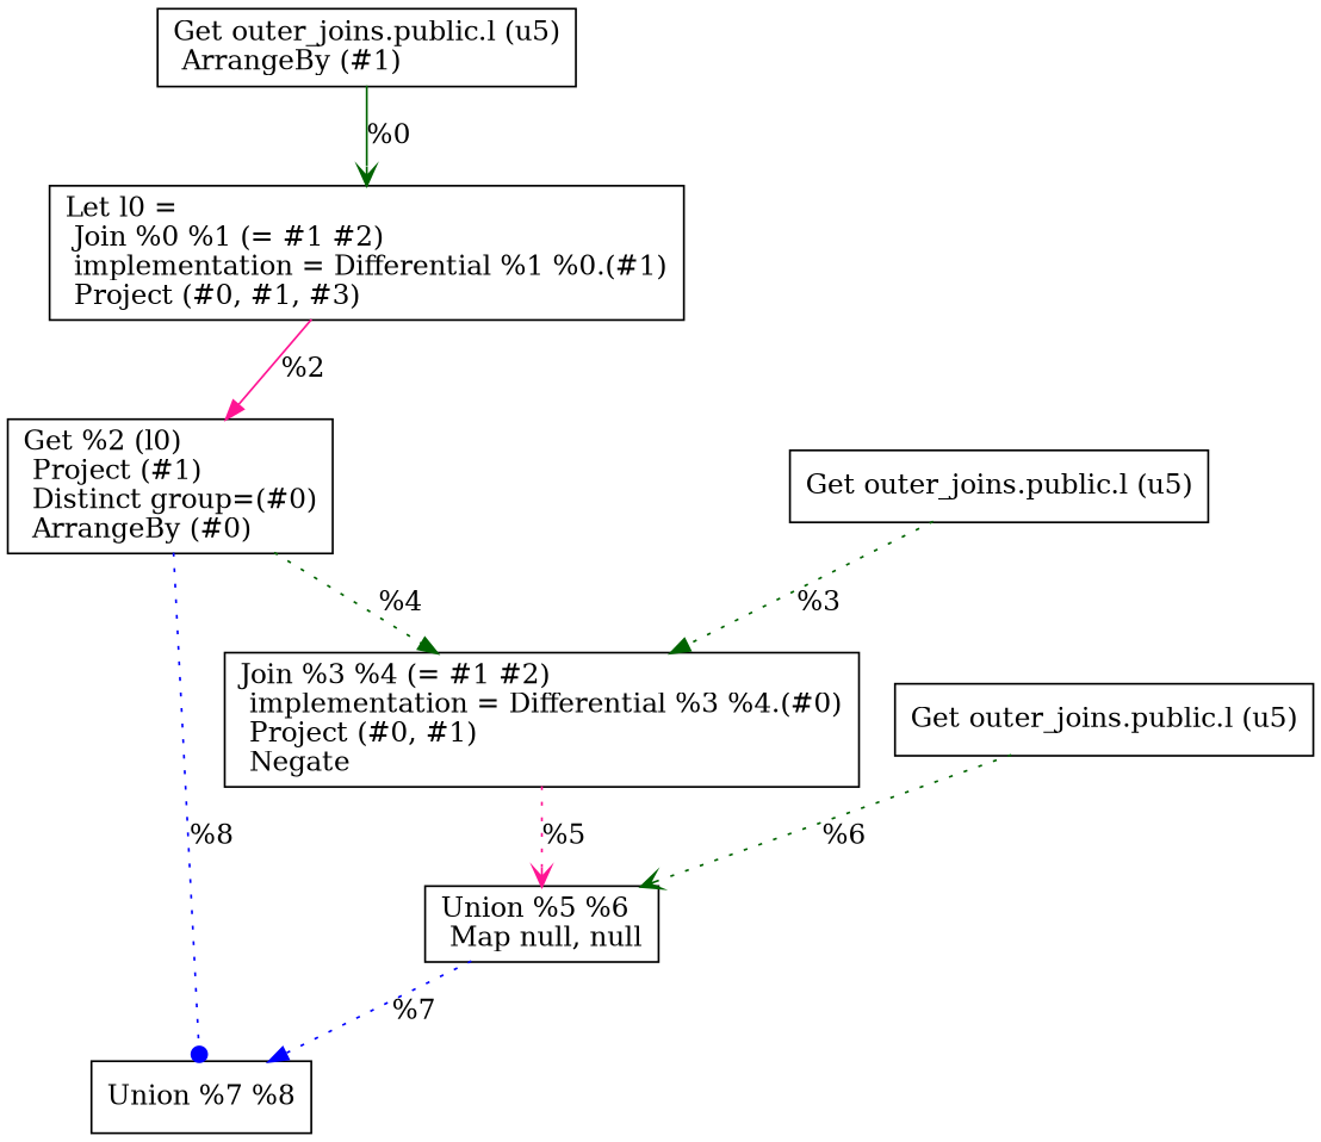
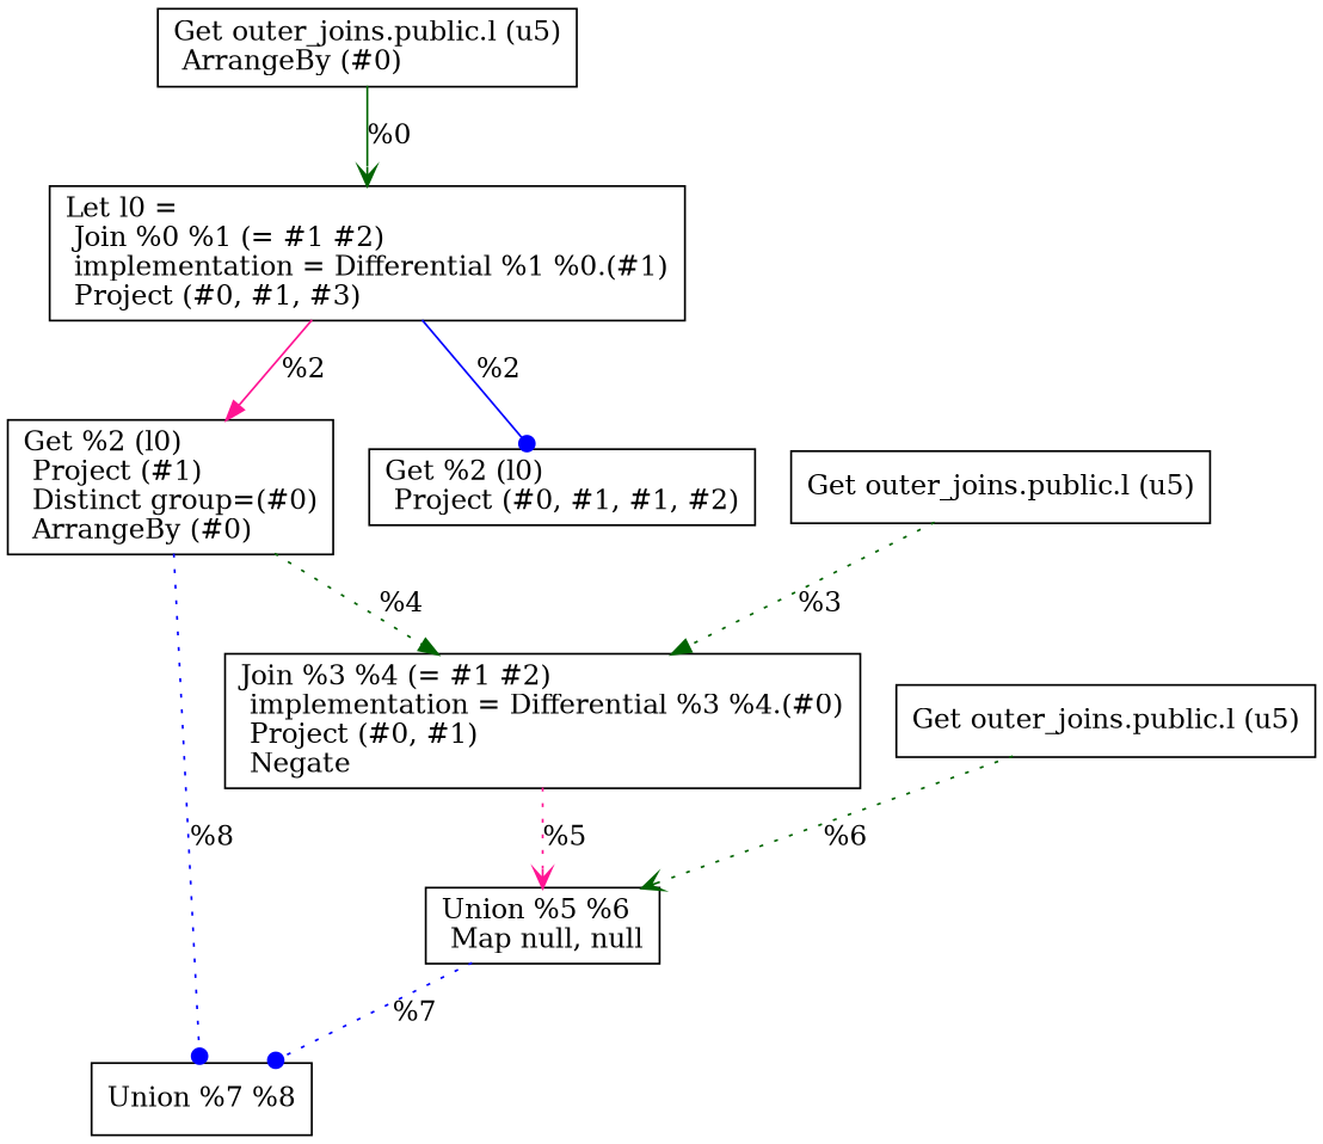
  digraph {
    node [shape=record]
    edge [arrowhead=normal color=darkgreen style=dotted]
-   n1 [label=" Get outer_joins.public.l (u5)\l ArrangeBy (#1)\l"]
+   n1 [label=" Get outer_joins.public.l (u5)\l ArrangeBy (#0)\l"]
    n2 [label="Let l0 =\l Join %0 %1 (= #1 #2)\l  implementation = Differential %1 %0.(#1)\l Project (#0, #1, #3)\l"]
    n3 [label=" Get %2 (l0)\l Project (#1)\l Distinct group=(#0)\l ArrangeBy (#0)\l"]
+   n4 [label=" Get %2 (l0)\l Project (#0, #1, #1, #2)\l"]
    n5 [label=" Join %3 %4 (= #1 #2)\l  implementation = Differential %3 %4.(#0)\l Project (#0, #1)\l Negate\l"]
    n6 [label=" Union %7 %8\l"]
    n7 [label=" Get outer_joins.public.l (u5)\l"]
    n8 [label=" Union %5 %6\l Map null, null\l"]
    n9 [label=" Get outer_joins.public.l (u5)\l"]
    n1 -> n2 [arrowhead=vee label="%0\l" style=solid]
    n2 -> n3 [color=deeppink label="%2\l" style=solid]
+   n2 -> n4 [arrowhead=dot color=blue label="%2\l" style=solid]
    n3 -> n5 [label="%4\l"]
    n3 -> n6 [arrowhead=dot color=blue label="%8\l"]
    n5 -> n8 [arrowhead=vee color=deeppink label="%5\l"]
    n7 -> n5 [label="%3\l"]
-   n8 -> n6 [color=blue label="%7\l"]
+   n8 -> n6 [arrowhead=dot color=blue label="%7\l"]
    n9 -> n8 [arrowhead=vee label="%6\l"]
  }
